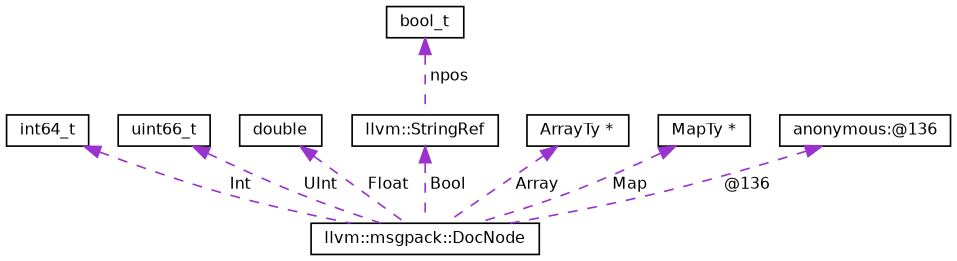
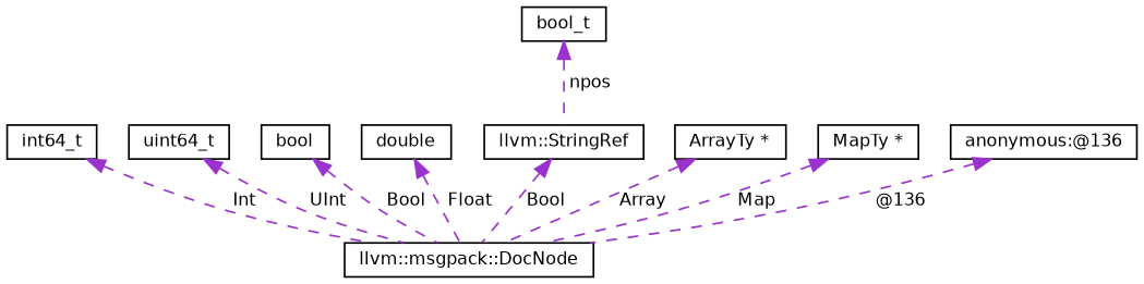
  digraph {
    node [color=black fontname=Helvetica fontsize=10 shape=box]
    edge [color=darkorchid3 dir=back fontname=Helvetica fontsize=10 labelfontname=Helvetica labelfontsize=10 style=dashed]
    n1 [height=0.2 label="llvm::msgpack::DocNode" width=0.4]
    n2 [height=0.2 label=int64_t width=0.4]
-   n3 [height=0.2 label=uint66_t width=0.4]
+   n3 [height=0.2 label=uint64_t width=0.4]
+   n4 [height=0.2 label=bool width=0.4]
    n5 [height=0.2 label=double width=0.4]
    n6 [height=0.2 label="llvm::StringRef" width=0.4]
    n7 [height=0.2 label=bool_t width=0.4]
    n8 [height=0.2 label="ArrayTy *" width=0.4]
    n9 [height=0.2 label="MapTy *" width=0.4]
    n10 [height=0.2 label="anonymous:@136" width=0.4]
    n2 -> n1 [label=" Int"]
    n3 -> n1 [label=" UInt"]
+   n4 -> n1 [label=" Bool"]
    n5 -> n1 [label=" Float"]
    n6 -> n1 [label=" Bool"]
    n7 -> n6 [label=" npos"]
    n8 -> n1 [label=" Array"]
    n9 -> n1 [label=" Map"]
    n10 -> n1 [label=" @136"]
  }
